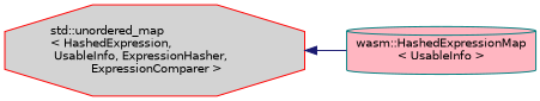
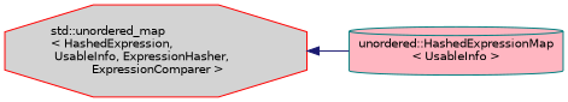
  digraph {
    rankdir=LR
    node [fontname=Helvetica fontsize=10 style=filled]
    n1 [color=red fillcolor=lightgrey height=0.2 label="std::unordered_map\l\< HashedExpression,\l UsableInfo, ExpressionHasher,\l ExpressionComparer \>" shape=octagon width=0.4]
-   n2 [color=teal fillcolor=lightpink height=0.2 label="wasm::HashedExpressionMap\l\< UsableInfo \>" shape=cylinder width=0.4]
+   n2 [color=teal fillcolor=lightpink height=0.2 label="unordered::HashedExpressionMap\l\< UsableInfo \>" shape=cylinder width=0.4]
    n1 -> n2 [color=midnightblue dir=back fontname=Helvetica fontsize=10 labelfontname=Helvetica labelfontsize=10 style=solid]
  }
